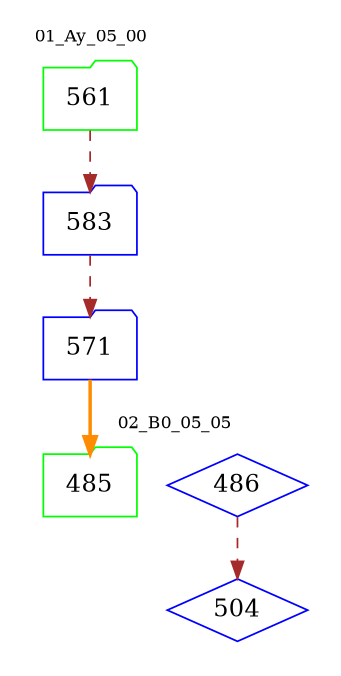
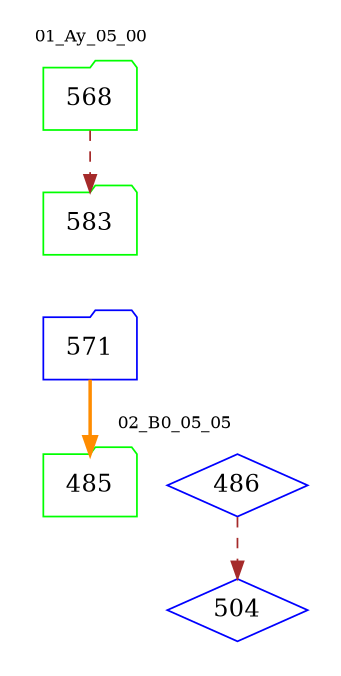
  digraph {
    node [color=blue shape=folder]
    edge [color=brown style=dashed]
-   n1 [label=583]
-   n2 [color=green label=561]
+   n1 [color=green label=583]
+   n2 [color=green label=568]
    n3 [label=571]
    n4 [label=486 shape=diamond]
    n5 [color=green label=485]
    n6 [label=504 shape=diamond]
    subgraph cluster_1 {
      color=white
      fontsize=10
      label="01_Ay_05_00"
      n1
      n2
      n3
    }
    subgraph cluster_2 {
      color=white
      fontsize=10
      label="02_B0_05_05"
      n4
      n5
      n6
    }
-   n1 -> n3
    n2 -> n1
    n3 -> n5 [color=darkorange style=bold]
    n4 -> n6
  }
